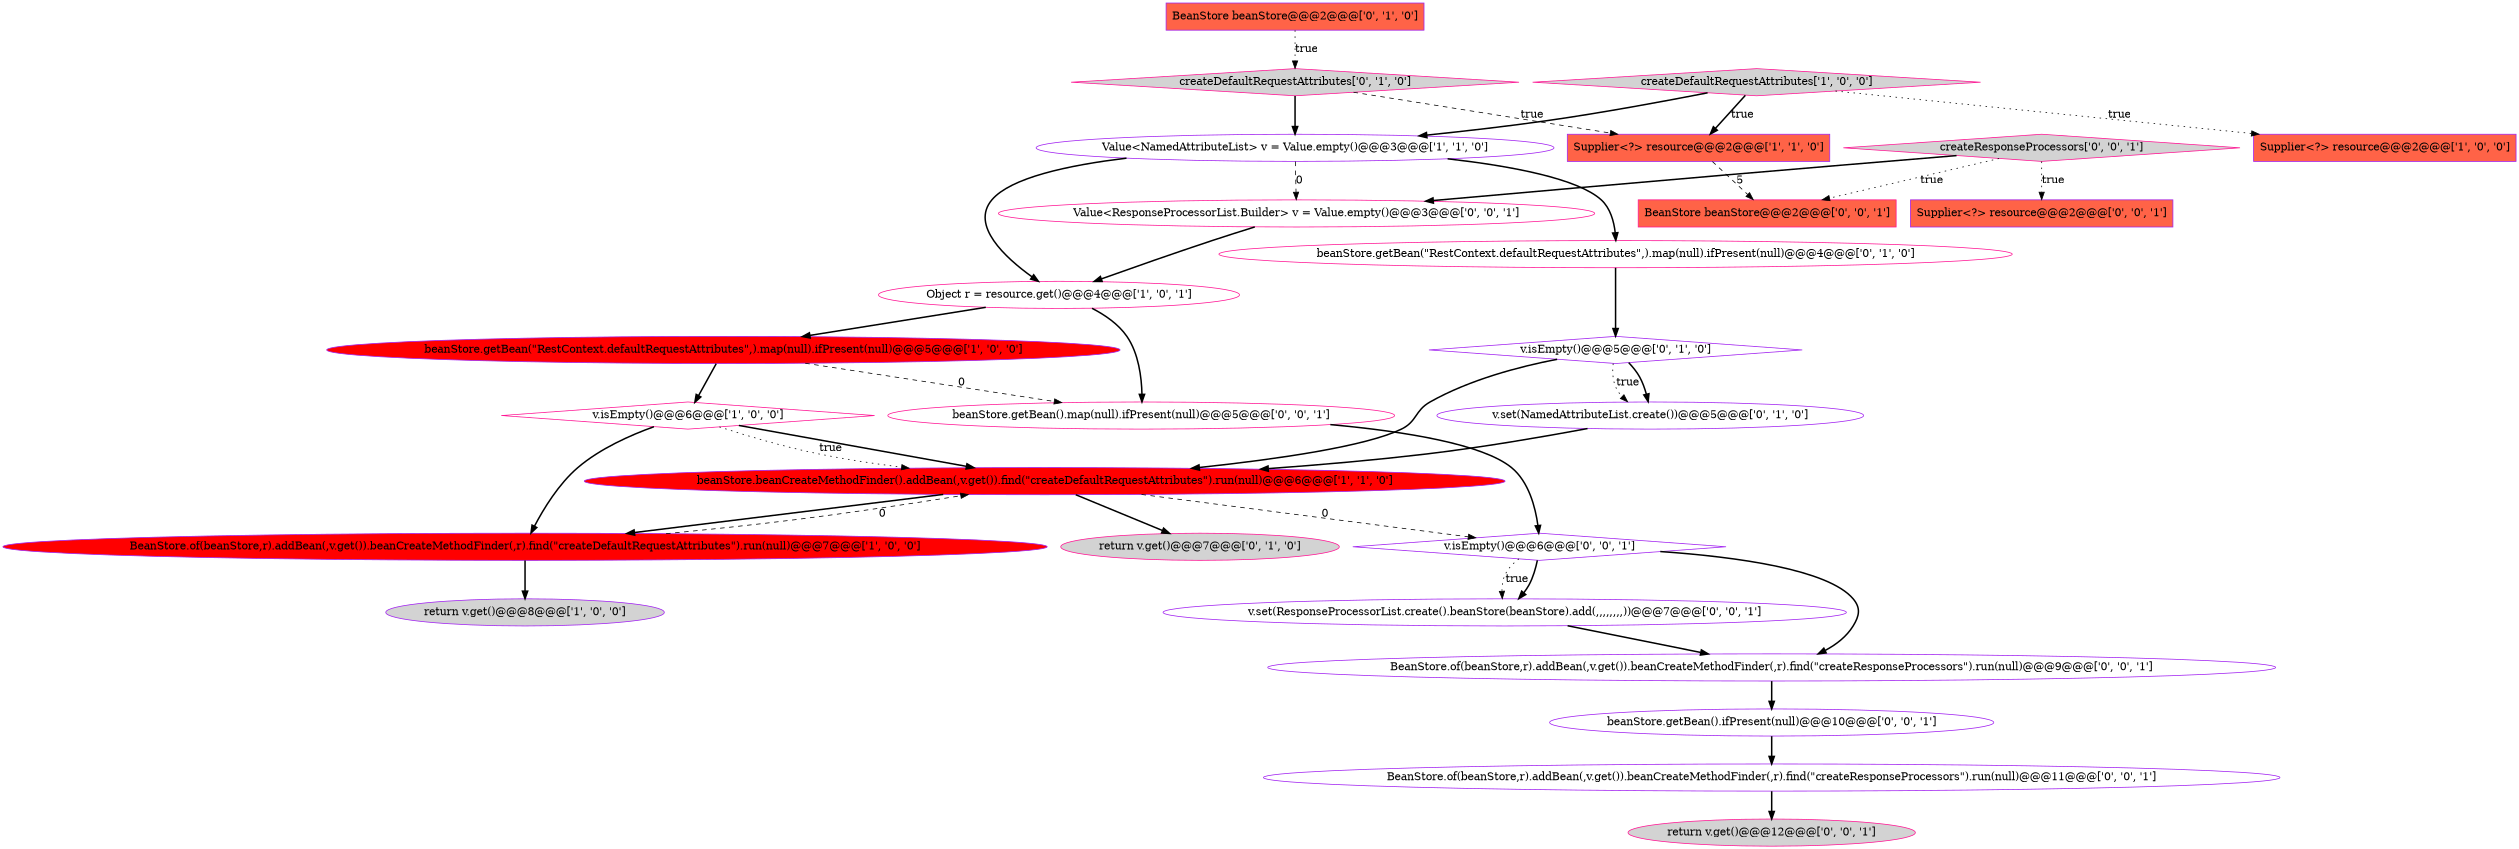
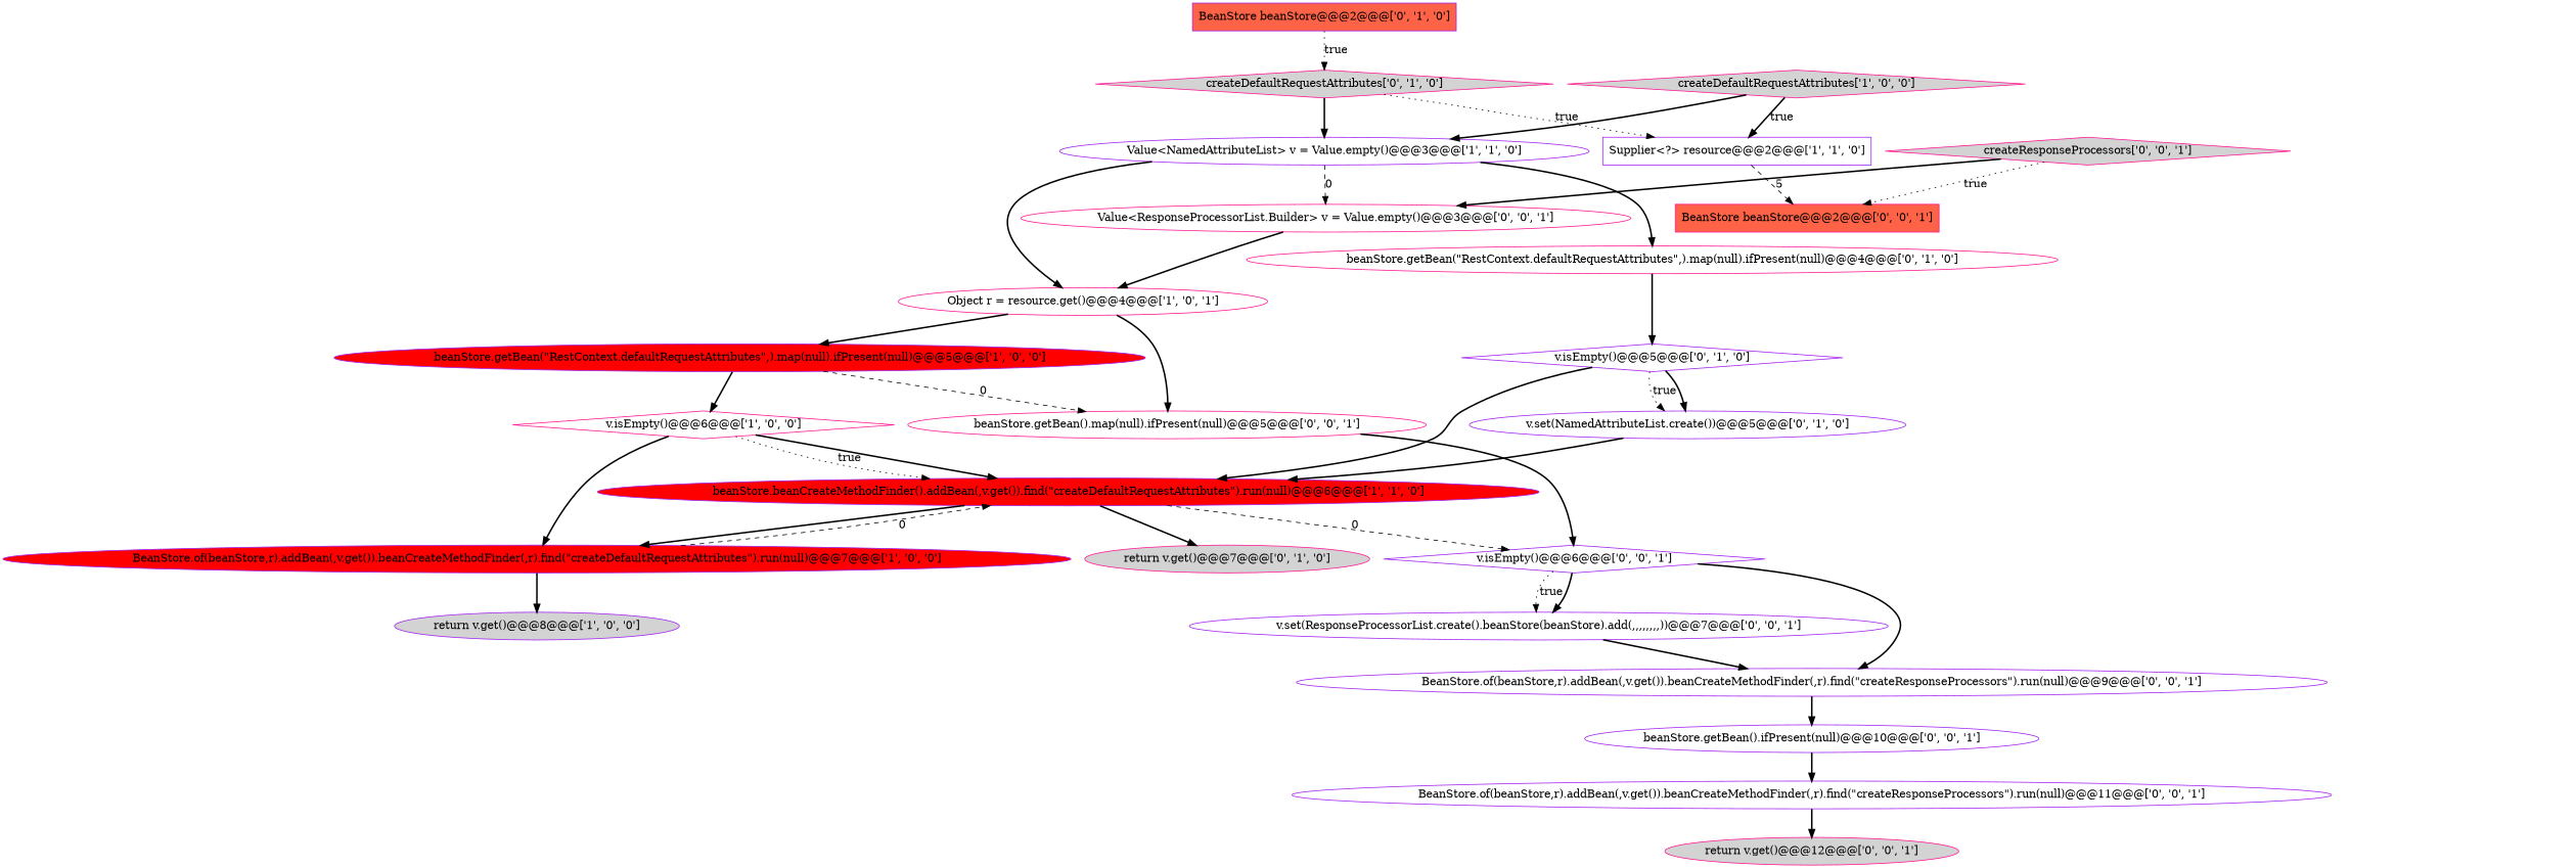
  digraph {
    node [color=purple fillcolor=white shape=ellipse style=filled]
    edge [style=bold]
    n1 [label="BeanStore.of(beanStore,r).addBean(,v.get()).beanCreateMethodFinder(,r).find(\"createResponseProcessors\").run(null)@@@9@@@['0', '0', '1']"]
    n2 [label="beanStore.getBean().ifPresent(null)@@@10@@@['0', '0', '1']"]
    n3 [label="BeanStore.of(beanStore,r).addBean(,v.get()).beanCreateMethodFinder(,r).find(\"createResponseProcessors\").run(null)@@@11@@@['0', '0', '1']"]
    n4 [color=deeppink fillcolor=lightgray label="createDefaultRequestAttributes['0', '1', '0']" shape=diamond]
    n5 [label="Value<NamedAttributeList> v = Value.empty()@@@3@@@['1', '1', '0']"]
-   n6 [fillcolor=tomato label="Supplier<?> resource@@@2@@@['1', '1', '0']" shape=box]
+   n6 [label="Supplier<?> resource@@@2@@@['1', '1', '0']" shape=box]
    n7 [color=deeppink label="beanStore.getBean(\"RestContext.defaultRequestAttributes\",).map(null).ifPresent(null)@@@4@@@['0', '1', '0']"]
    n8 [color=deeppink label="Value<ResponseProcessorList.Builder> v = Value.empty()@@@3@@@['0', '0', '1']"]
    n9 [color=deeppink label="Object r = resource.get()@@@4@@@['1', '0', '1']"]
    n10 [fillcolor=tomato label="BeanStore beanStore@@@2@@@['0', '1', '0']" shape=box]
    n11 [color=deeppink fillcolor=tomato label="BeanStore beanStore@@@2@@@['0', '0', '1']" shape=box]
    n12 [label="v.isEmpty()@@@5@@@['0', '1', '0']" shape=diamond]
    n13 [label="v.set(NamedAttributeList.create())@@@5@@@['0', '1', '0']"]
    n14 [fillcolor=red label="beanStore.beanCreateMethodFinder().addBean(,v.get()).find(\"createDefaultRequestAttributes\").run(null)@@@6@@@['1', '1', '0']"]
    n15 [label="v.isEmpty()@@@6@@@['0', '0', '1']" shape=diamond]
    n16 [label="v.set(ResponseProcessorList.create().beanStore(beanStore).add(,,,,,,,,))@@@7@@@['0', '0', '1']"]
    n17 [fillcolor=red label="BeanStore.of(beanStore,r).addBean(,v.get()).beanCreateMethodFinder(,r).find(\"createDefaultRequestAttributes\").run(null)@@@7@@@['1', '0', '0']"]
    n18 [color=deeppink fillcolor=lightgray label="return v.get()@@@7@@@['0', '1', '0']"]
    n19 [fillcolor=lightgray label="return v.get()@@@8@@@['1', '0', '0']"]
    n20 [color=deeppink label="beanStore.getBean().map(null).ifPresent(null)@@@5@@@['0', '0', '1']"]
    n21 [color=deeppink fillcolor=lightgray label="return v.get()@@@12@@@['0', '0', '1']"]
    n22 [fillcolor=red label="beanStore.getBean(\"RestContext.defaultRequestAttributes\",).map(null).ifPresent(null)@@@5@@@['1', '0', '0']"]
    n23 [color=deeppink fillcolor=lightgray label="createDefaultRequestAttributes['1', '0', '0']" shape=diamond]
-   n24 [fillcolor=tomato label="Supplier<?> resource@@@2@@@['1', '0', '0']" shape=box]
    n25 [color=deeppink label="v.isEmpty()@@@6@@@['1', '0', '0']" shape=diamond]
    n26 [color=deeppink fillcolor=lightgray label="createResponseProcessors['0', '0', '1']" shape=diamond]
-   n27 [fillcolor=tomato label="Supplier<?> resource@@@2@@@['0', '0', '1']" shape=box]
    n1 -> n2
    n2 -> n3
    n3 -> n21
    n4 -> n5
-   n4 -> n6 [label=true style=dashed]
+   n4 -> n6 [label=true style=dotted]
    n5 -> n7
    n5 -> n8 [label=0 style=dashed]
    n5 -> n9
    n6 -> n11 [label=5 style=dashed]
    n7 -> n12
    n8 -> n9
    n9 -> n20
    n9 -> n22
    n10 -> n4 [label=true style=dotted]
    n12 -> n13 [label=true style=dotted]
    n12 -> n13
    n12 -> n14
    n13 -> n14
    n14 -> n15 [label=0 style=dashed]
    n14 -> n17
    n14 -> n18
    n15 -> n1
    n15 -> n16 [label=true style=dotted]
    n15 -> n16
    n16 -> n1
    n17 -> n14 [label=0 style=dashed]
    n17 -> n19
    n20 -> n15
    n22 -> n20 [label=0 style=dashed]
    n22 -> n25
    n23 -> n5
    n23 -> n6 [label=true]
-   n23 -> n24 [label=true style=dotted]
    n25 -> n14
    n25 -> n14 [label=true style=dotted]
    n25 -> n17
    n26 -> n8
    n26 -> n11 [label=true style=dotted]
-   n26 -> n27 [label=true style=dotted]
  }
